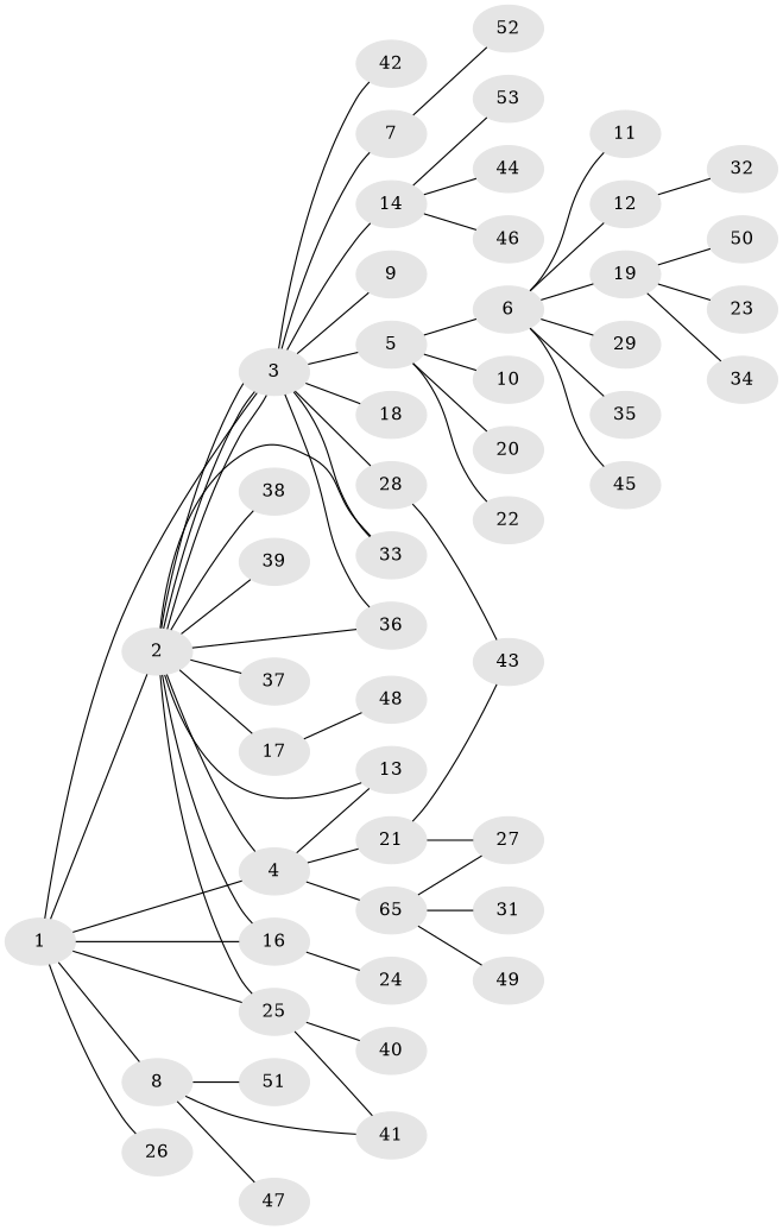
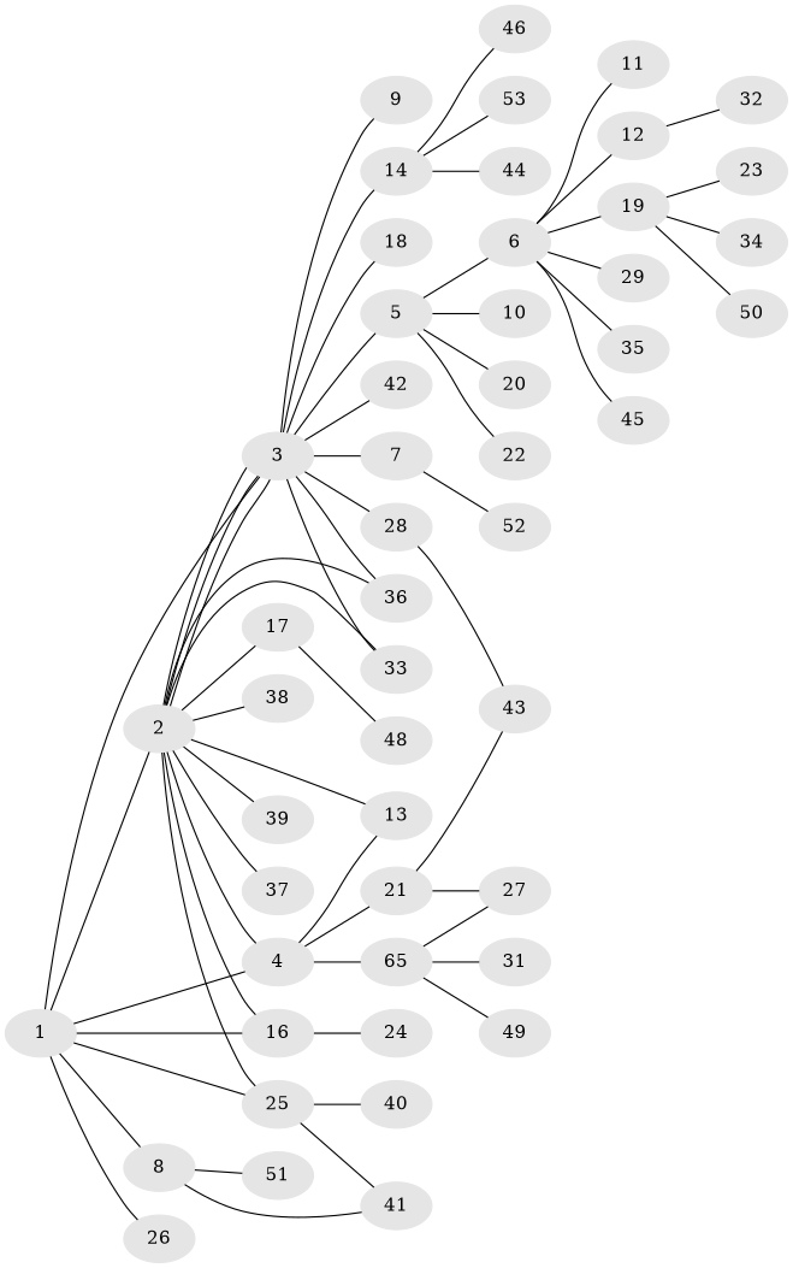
  graph {
    rankdir=LR
    node [color=gray90 style=filled]
    1
    2
    3
    4
    8
    16
    25
    26
    13
    17
    33
    36
    37
    38
    39
    5
    7
    9
    14
    18
    28
    42
    n23 [label=65]
    21
    41
-   47
    51
    24
    40
    48
    6
    10
    20
    22
    52
    44
    46
    53
    43
    27
    31
    49
    11
    12
    19
    29
    35
    45
    32
    23
    34
    50
    1 -- 2
    1 -- 3
    1 -- 4
    1 -- 8
    1 -- 16
    1 -- 25
    1 -- 26
    2 -- 3
    2 -- 3
    2 -- 3
    2 -- 4
    2 -- 16
    2 -- 25
    2 -- 13
    2 -- 17
    2 -- 33
    2 -- 36
    2 -- 37
    2 -- 38
    2 -- 39
    3 -- 33
    3 -- 36
    3 -- 5
    3 -- 7
    3 -- 9
    3 -- 14
    3 -- 18
    3 -- 28
    3 -- 42
    4 -- 13
    4 -- n23
    4 -- 21
    8 -- 41
-   8 -- 47
    8 -- 51
    16 -- 24
    25 -- 41
    25 -- 40
    17 -- 48
    5 -- 6
    5 -- 10
    5 -- 20
    5 -- 22
    7 -- 52
    14 -- 44
    14 -- 46
    14 -- 53
    28 -- 43
    n23 -- 27
    n23 -- 31
    n23 -- 49
    21 -- 43
    21 -- 27
    6 -- 11
    6 -- 12
    6 -- 19
    6 -- 29
    6 -- 35
    6 -- 45
    12 -- 32
    19 -- 23
    19 -- 34
    19 -- 50
  }
